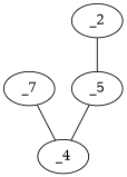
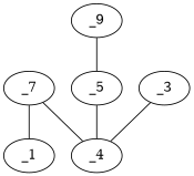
  graph {
    n1 [label=_7 x=1.04868 y=1.34211]
+   _1 [x=2.64565 y=3.04661]
    _4 [x=0.609544 y=3.68402]
-   _2 [x=2.5 y=0.5]
+   _2 [x=2.5 y=0.5 label=_9]
    _5 [x=2.28155 y=0.419438]
+   _3 [x=0.517716 y=0.611178]
+   n1 -- _1
    n1 -- _4
    _2 -- _5
    _5 -- _4
+   _3 -- _4
  }
